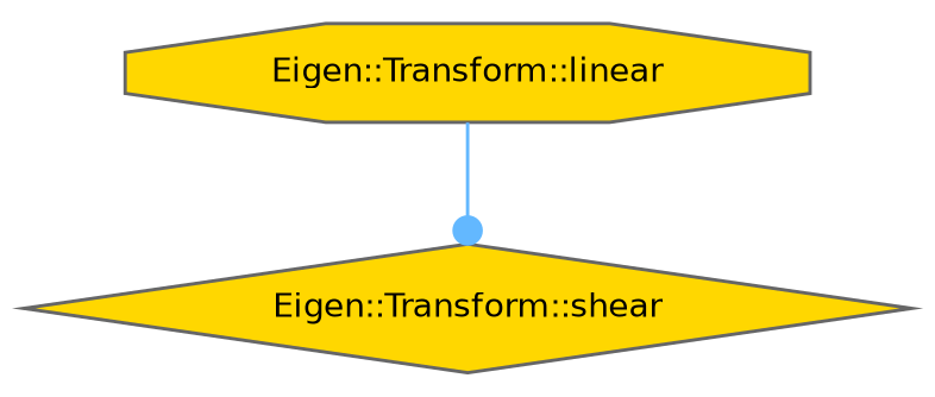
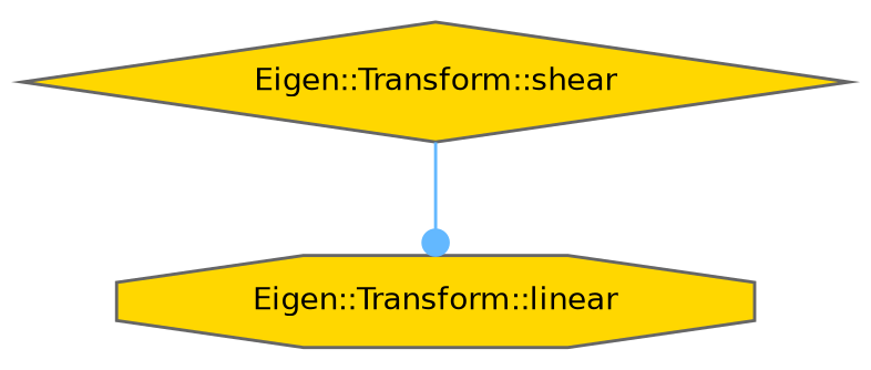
  digraph {
    rankdir=TB
    node [fillcolor=gold fontname=Helvetica fontsize=10 style=filled]
    n1 [color=gray40 fontcolor=black height=0.2 label="Eigen::Transform::shear" shape=diamond width=0.4]
    n2 [color=grey40 height=0.2 label="Eigen::Transform::linear" shape=octagon width=0.4]
-   n2 -> n1 [color=steelblue1 fontname=Helvetica fontsize=10 labelfontname=Helvetica labelfontsize=10 style=solid arrowhead=dot]
+   n1 -> n2 [color=steelblue1 fontname=Helvetica fontsize=10 labelfontname=Helvetica labelfontsize=10 style=solid arrowhead=dot]
  }
